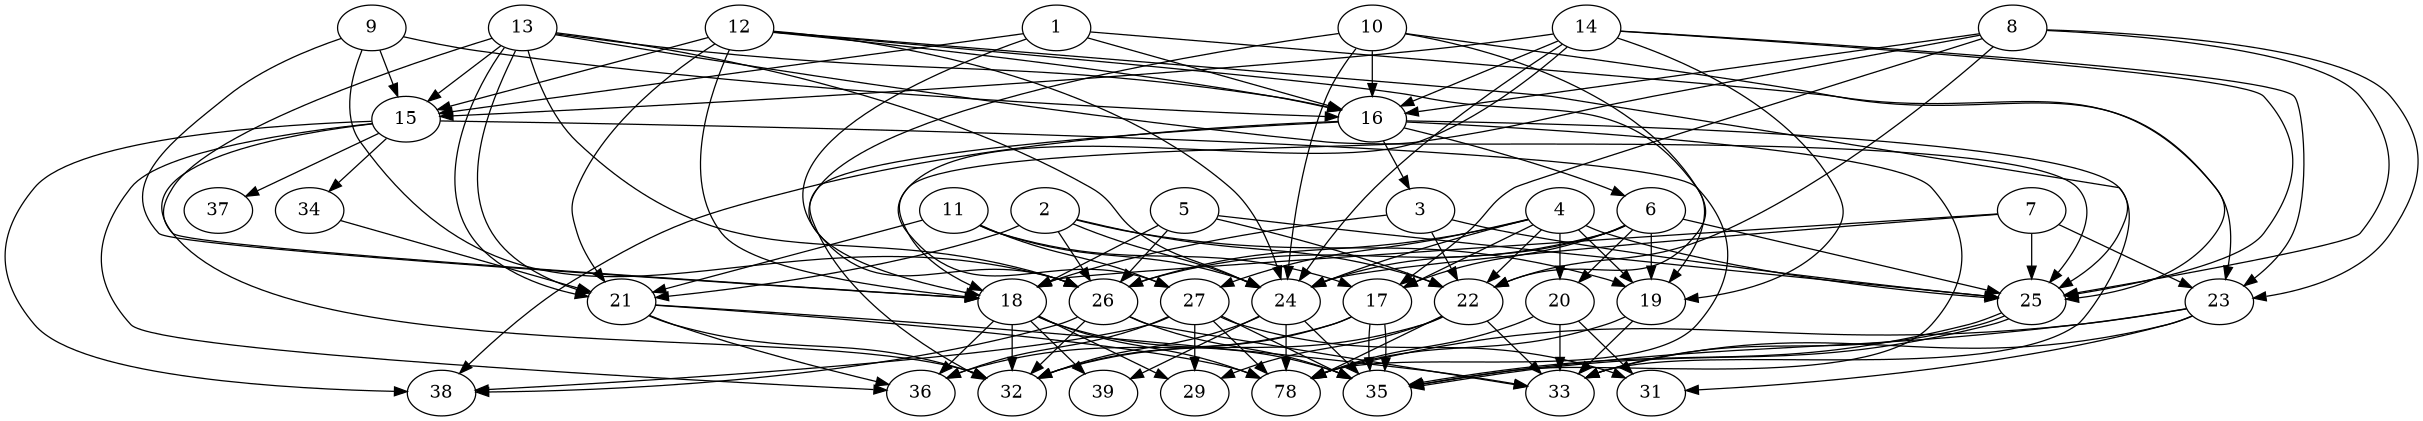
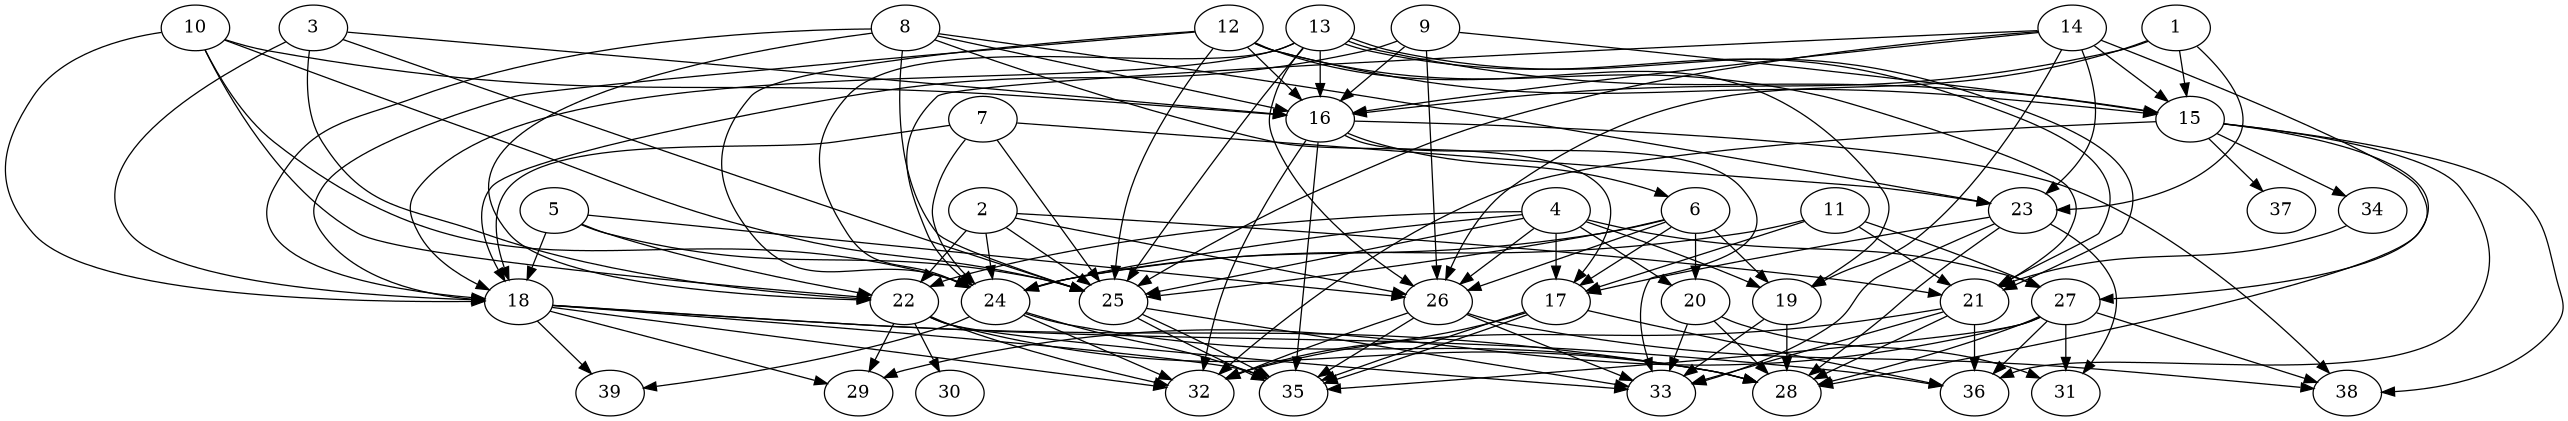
  digraph {
    node [alpha=0.15]
    1 [alpha=0.08 expect_size=1477685035770472704]
    15 [alpha=0.00 expect_size=78236869503947360]
    16 [alpha=0.10 expect_size=211230963906714784]
    23 [alpha=0.08 expect_size=775696870959956864]
    26 [expect_size=3657189083737159168]
-   28 [alpha=0.06 expect_size=30512391205878488 label=78]
+   28 [alpha=0.06 expect_size=30512391205878488]
    32 [alpha=0.18 expect_size=3291279977438140416]
    34 [alpha=0.12 expect_size=251456017421987479552]
    36 [expect_size=42133051888537808]
    37 [alpha=0.01 expect_size=133668131116904704]
    38 [alpha=0.04 expect_size=53458785703821312000]
    33 [alpha=0.14 expect_size=11526786629395876]
    35 [expect_size=154994767547258048]
    6 [alpha=0.03 expect_size=1815565461538915328]
    31 [alpha=0.04 expect_size=463212978787844096000]
    21 [alpha=0.12 expect_size=970701949091330176]
    2 [alpha=0.14 expect_size=51848966246670270464]
    22 [alpha=0.03 expect_size=3694621140855692460032]
    24 [alpha=0.16 expect_size=4383169613884632]
    25 [alpha=0.02 expect_size=32075603903836704]
    29 [alpha=0.13 expect_size=317978301469036642304]
+   30 [alpha=0.18 expect_size=14968635886910400]
    39 [alpha=0.00 expect_size=253956432503370816]
    3 [alpha=0.11 expect_size=276790739891786432]
    18 [alpha=0.01 expect_size=271737309659353440]
    4 [alpha=0.12 expect_size=2988541099296921088]
    17 [alpha=0.11 expect_size=33424625418434276]
    19 [alpha=0.06 expect_size=24343268851488000]
    20 [alpha=0.03 expect_size=35036231003640396]
    27 [expect_size=3104492728384946700288]
    5 [alpha=0.09 expect_size=5266684483726439612416]
    7 [alpha=0.00 expect_size=1990377854446543360]
    8 [alpha=0.16 expect_size=2051147338887613906944]
    9 [alpha=0.13 expect_size=5634543844578850816]
    10 [alpha=0.16 expect_size=27275697916639104]
    11 [alpha=0.13 expect_size=17481916325651906822144]
    12 [alpha=0.13 expect_size=5907765398871838]
    13 [alpha=0.06 expect_size=148105725432914112]
    14 [alpha=0.14 expect_size=126963333623497883648]
    1 -> 15
    1 -> 16
    1 -> 23
    1 -> 26
    15 -> 28
    15 -> 32
    15 -> 34
    15 -> 36
    15 -> 37
    15 -> 38
    16 -> 32
    16 -> 38
    16 -> 33
    16 -> 35
    16 -> 6
    23 -> 28
    23 -> 33
-   23 -> 35
+   23 -> 17
    23 -> 31
    26 -> 32
    26 -> 38
    26 -> 33
    26 -> 35
    34 -> 21
    6 -> 26
    6 -> 24
    6 -> 25
    6 -> 17
    6 -> 19
    6 -> 20
    21 -> 28
    21 -> 32
    21 -> 36
    21 -> 33
    2 -> 26
    2 -> 21
    2 -> 22
    2 -> 24
-   2 -> 19
+   2 -> 25
    22 -> 28
    22 -> 32
    22 -> 33
    22 -> 29
+   22 -> 30
    24 -> 28
    24 -> 32
    24 -> 35
    24 -> 39
    25 -> 33
    25 -> 35
    25 -> 35
-   16 -> 3
+   3 -> 16
    3 -> 22
    3 -> 25
    3 -> 18
    18 -> 28
    18 -> 32
    18 -> 36
    18 -> 35
    18 -> 29
    18 -> 39
    4 -> 26
    4 -> 22
    4 -> 24
    4 -> 25
    4 -> 17
    4 -> 19
    4 -> 20
    4 -> 27
    17 -> 32
    17 -> 36
    17 -> 35
    17 -> 35
    19 -> 28
    19 -> 33
    20 -> 28
    20 -> 33
    20 -> 31
    27 -> 28
    27 -> 36
    27 -> 38
    27 -> 35
    27 -> 31
    27 -> 29
    5 -> 26
    5 -> 22
    5 -> 25
    5 -> 18
    7 -> 23
    7 -> 24
    7 -> 25
    7 -> 18
    8 -> 16
    8 -> 23
    8 -> 22
    8 -> 25
    8 -> 18
    8 -> 17
    9 -> 15
    9 -> 16
    9 -> 26
    9 -> 18
    10 -> 16
    10 -> 22
    10 -> 24
    10 -> 25
    10 -> 18
    11 -> 21
    11 -> 24
    11 -> 17
    11 -> 27
    12 -> 15
    12 -> 16
    12 -> 21
    12 -> 24
    12 -> 25
    12 -> 18
    12 -> 19
    13 -> 15
    13 -> 16
    13 -> 26
    13 -> 21
    13 -> 21
    13 -> 24
    13 -> 25
    13 -> 18
    14 -> 15
    14 -> 16
    14 -> 23
    14 -> 24
    14 -> 25
    14 -> 19
    14 -> 27
  }
